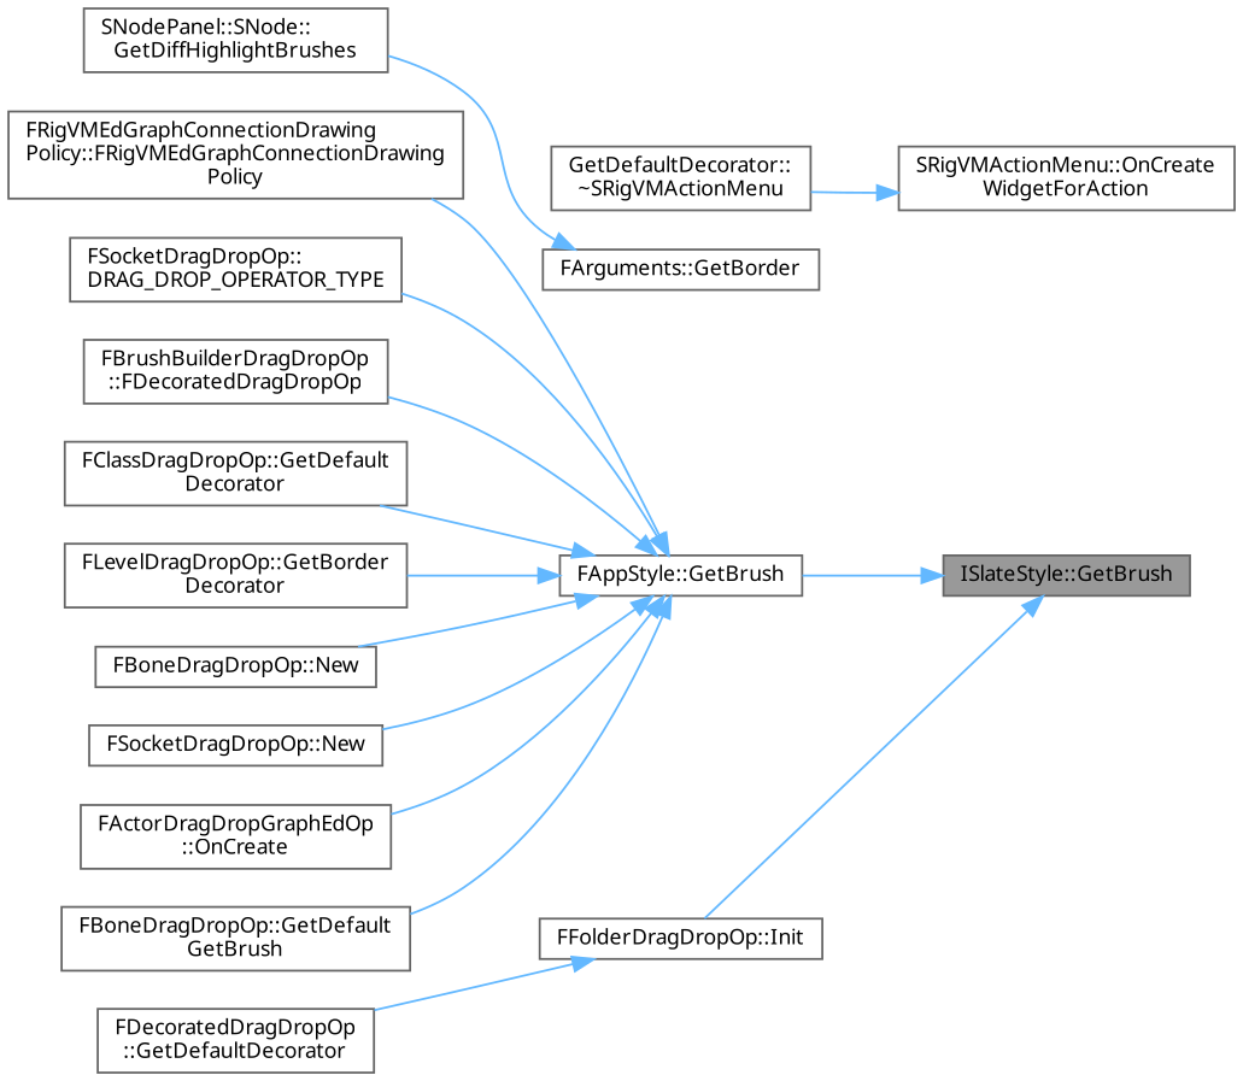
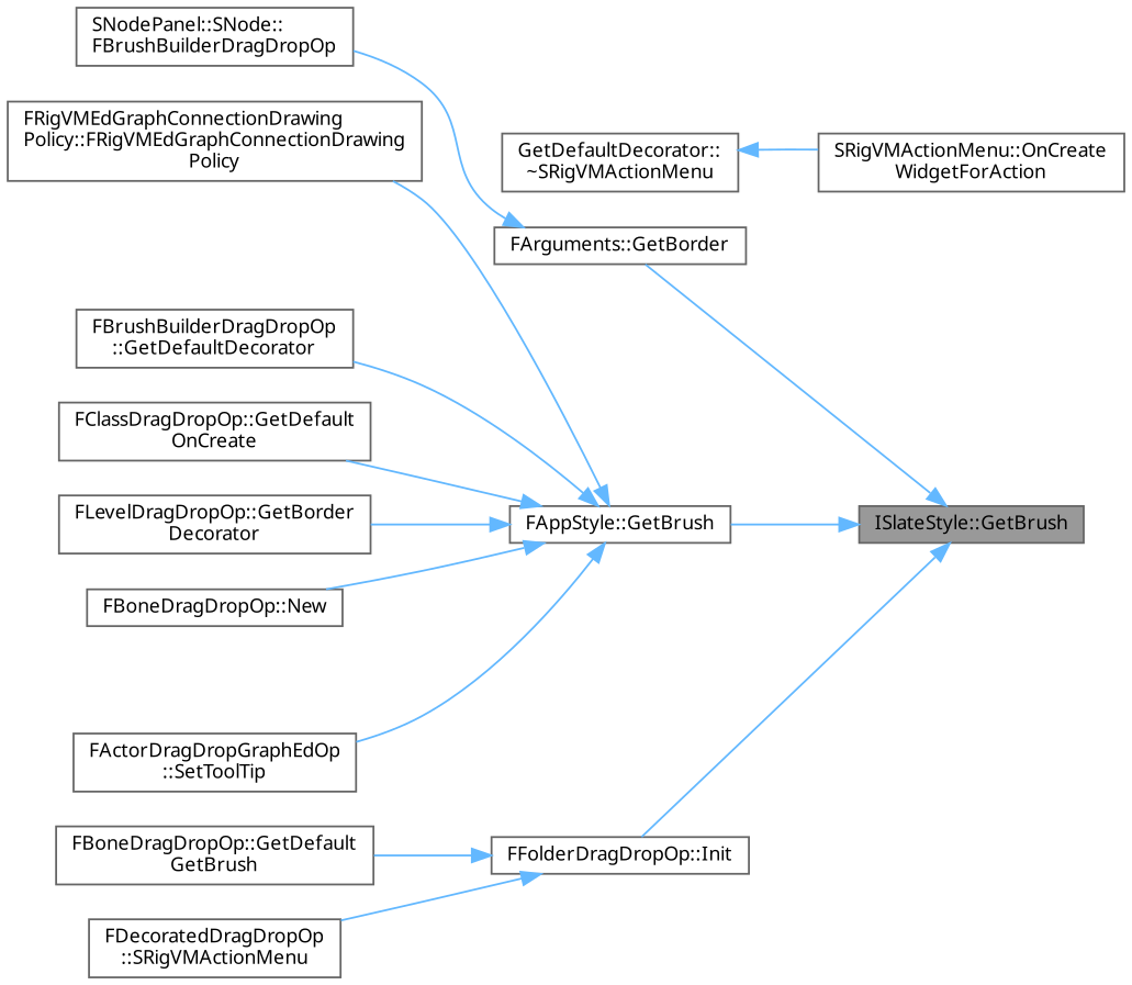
  digraph {
    fontname="Noto Sans"
    rankdir=RL
    node [color=grey40 fillcolor=white fontname="Noto Sans" fontsize=10 shape=box style=filled]
    edge [color=steelblue1 dir=back fontname="Noto Sans" fontsize=10 labelfontname=Helvetica labelfontsize=10 style=solid]
    n1 [color=gray40 fillcolor=grey60 fontcolor=black height=0.2 label="ISlateStyle::GetBrush" width=0.4]
    n2 [height=0.2 label="FArguments::GetBorder" width=0.4]
    n3 [height=0.2 label="FAppStyle::GetBrush" width=0.4]
    n4 [height=0.2 label="FFolderDragDropOp::Init" width=0.4]
-   n5 [height=0.2 label="SNodePanel::SNode::\lGetDiffHighlightBrushes" width=0.4]
+   n5 [height=0.2 label="SNodePanel::SNode::\lFBrushBuilderDragDropOp" width=0.4]
    n6 [height=0.2 label="FRigVMEdGraphConnectionDrawing\lPolicy::FRigVMEdGraphConnectionDrawing\lPolicy" width=0.4]
-   n7 [height=0.2 label="FSocketDragDropOp::\lDRAG_DROP_OPERATOR_TYPE" width=0.4]
    n8 [height=0.2 label="FBoneDragDropOp::GetDefault\lGetBrush" width=0.4]
-   n9 [height=0.2 label="FBrushBuilderDragDropOp\l::FDecoratedDragDropOp" width=0.4]
-   n10 [height=0.2 label="FClassDragDropOp::GetDefault\lDecorator" width=0.4]
+   n9 [height=0.2 label="FBrushBuilderDragDropOp\l::GetDefaultDecorator" width=0.4]
+   n10 [height=0.2 label="FClassDragDropOp::GetDefault\lOnCreate" width=0.4]
    n11 [height=0.2 label="FLevelDragDropOp::GetBorder\lDecorator" width=0.4]
    n12 [height=0.2 label="FBoneDragDropOp::New" width=0.4]
-   n13 [height=0.2 label="FSocketDragDropOp::New" width=0.4]
-   n14 [height=0.2 label="FActorDragDropGraphEdOp\l::OnCreate" width=0.4]
-   n15 [height=0.2 label="FDecoratedDragDropOp\l::GetDefaultDecorator" width=0.4]
+   n14 [height=0.2 label="FActorDragDropGraphEdOp\l::SetToolTip" width=0.4]
+   n15 [height=0.2 label="FDecoratedDragDropOp\l::SRigVMActionMenu" width=0.4]
    n16 [height=0.2 label="SRigVMActionMenu::OnCreate\lWidgetForAction" width=0.4]
    n17 [height=0.2 label="GetDefaultDecorator::\l~SRigVMActionMenu" width=0.4]
+   n1 -> n2
    n1 -> n3
    n1 -> n4
    n2 -> n5
    n3 -> n6
-   n3 -> n7
-   n3 -> n8
+   n4 -> n8
    n3 -> n9
    n3 -> n10
    n3 -> n11
    n3 -> n12
-   n3 -> n13
    n3 -> n14
    n4 -> n15
-   n16 -> n17
+   n17 -> n16
  }
